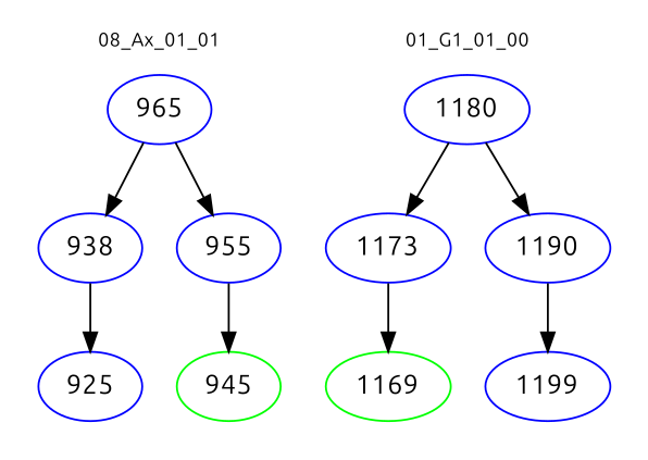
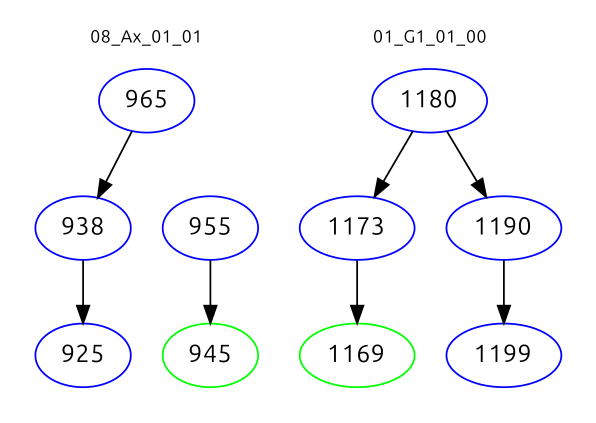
  digraph {
    fontname=Ubuntu
    node [color=blue fontname=Ubuntu]
    edge [color=black fontname=Ubuntu]
    n1 [label=965]
    n2 [label=938]
    n3 [label=955]
    n4 [label=925]
    n5 [color=green label=945]
    n6 [label=1180]
    n7 [label=1173]
    n8 [label=1190]
    n9 [color=green label=1169]
    n10 [label=1199]
    subgraph cluster_1 {
      color=white
      fontsize=10
      label="08_Ax_01_01"
      n1
      n2
      n3
      n4
      n5
    }
    subgraph cluster_2 {
      color=white
      fontsize=10
      label="01_G1_01_00"
      n6
      n7
      n8
      n9
      n10
    }
    n1 -> n2
-   n1 -> n3
    n2 -> n4
    n3 -> n5
    n6 -> n7
    n6 -> n8
    n7 -> n9
    n8 -> n10
  }
